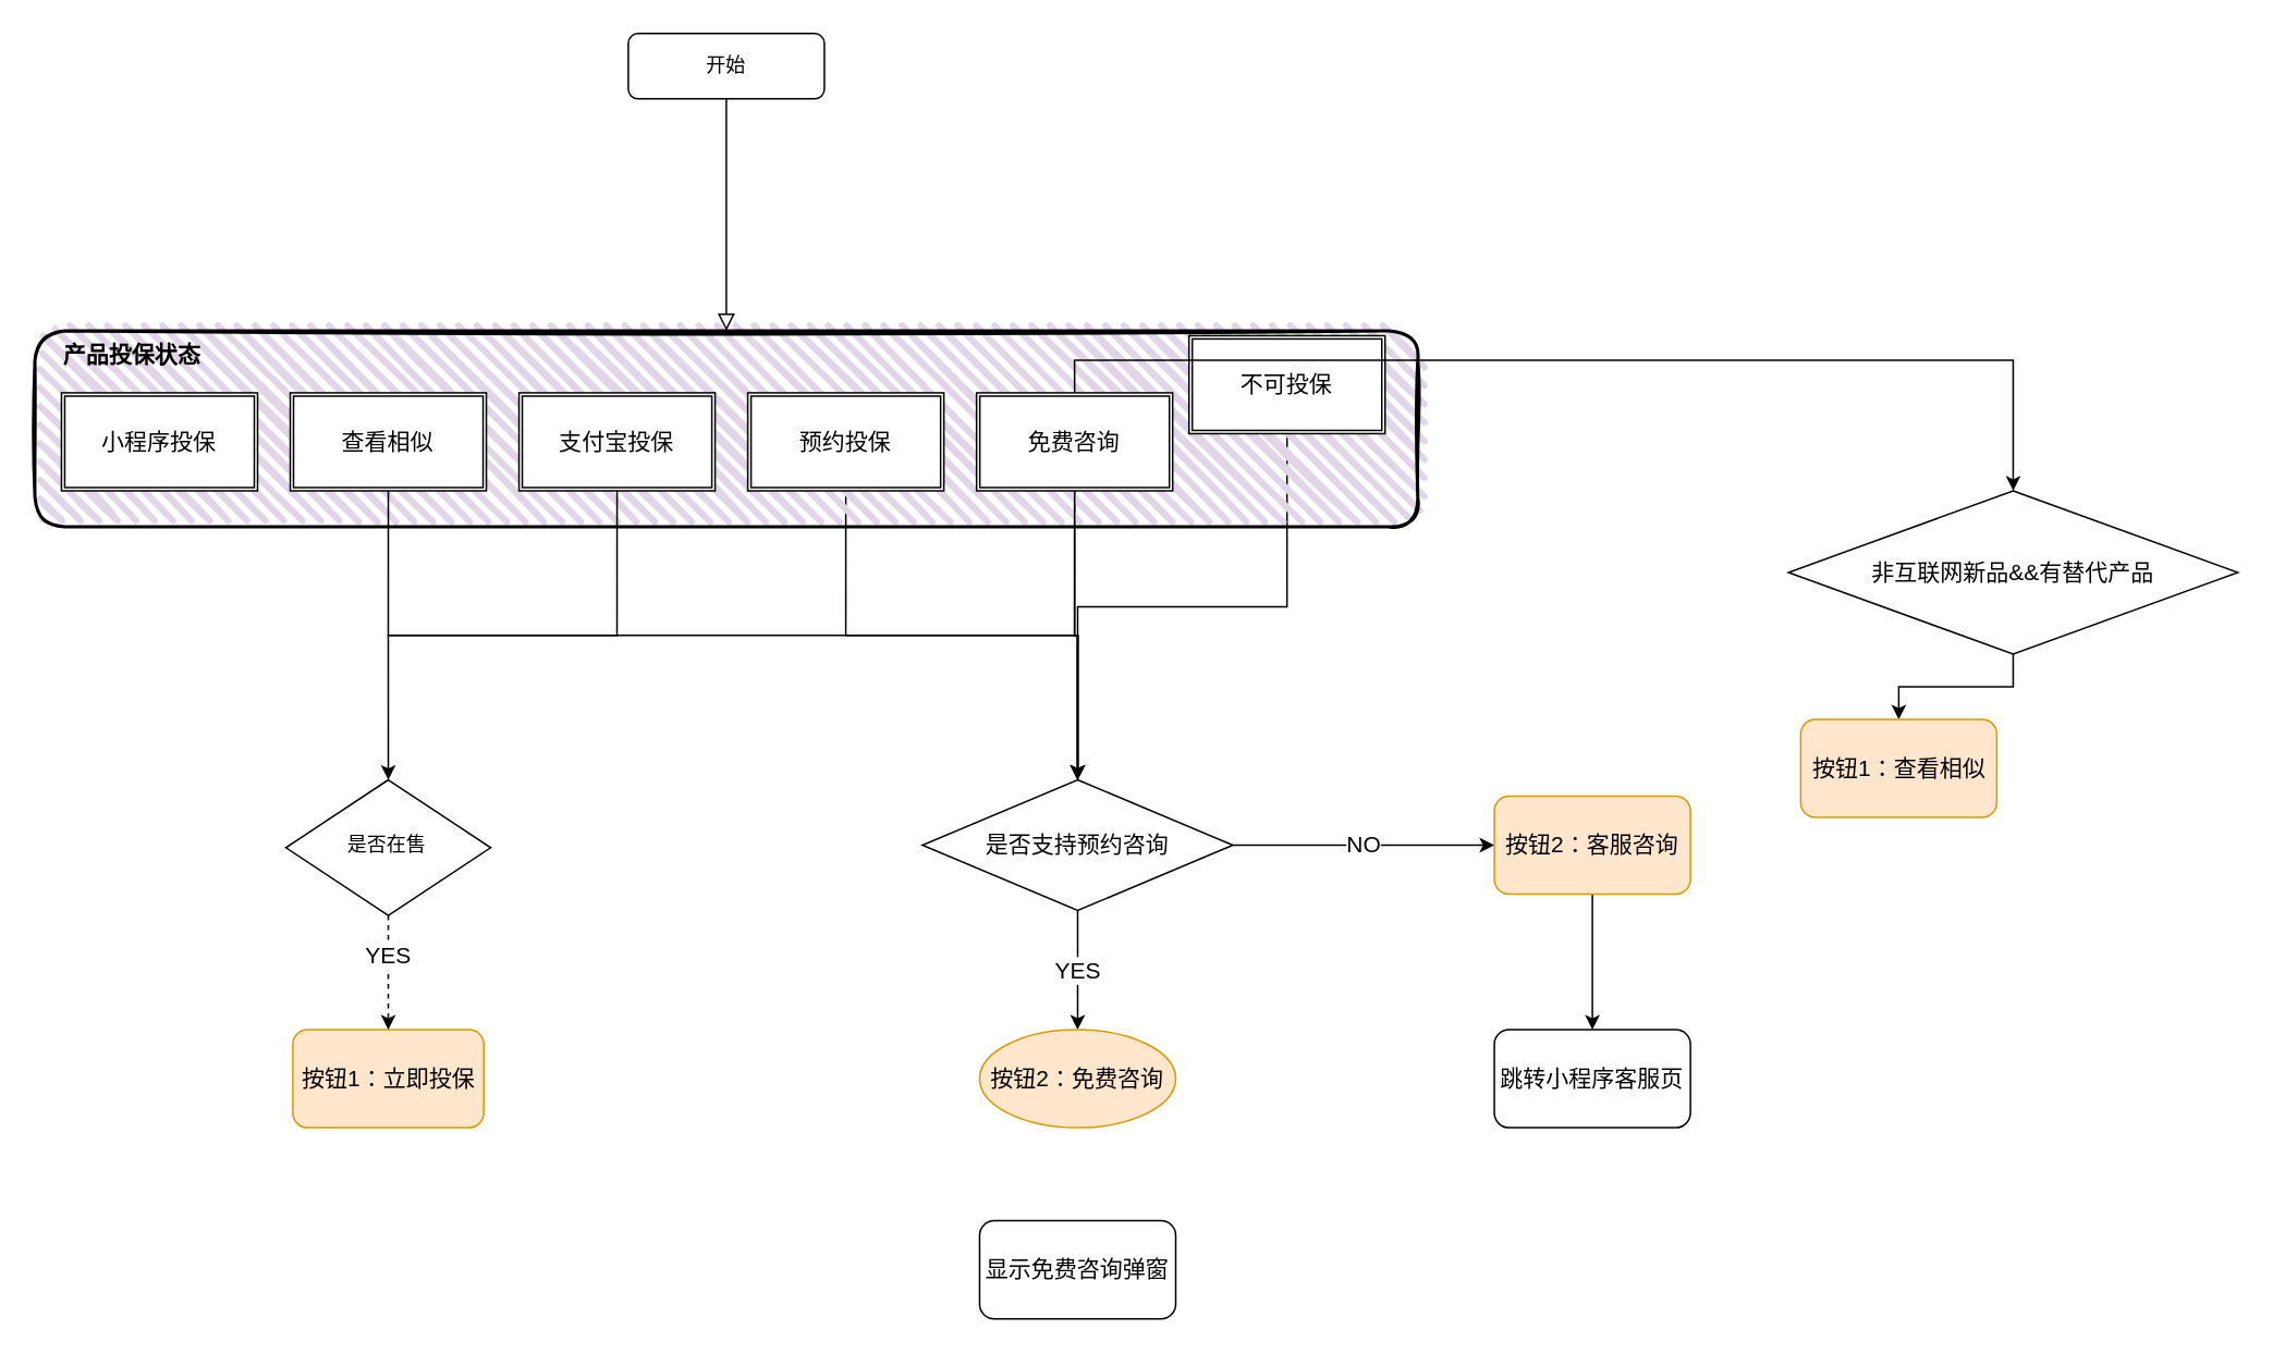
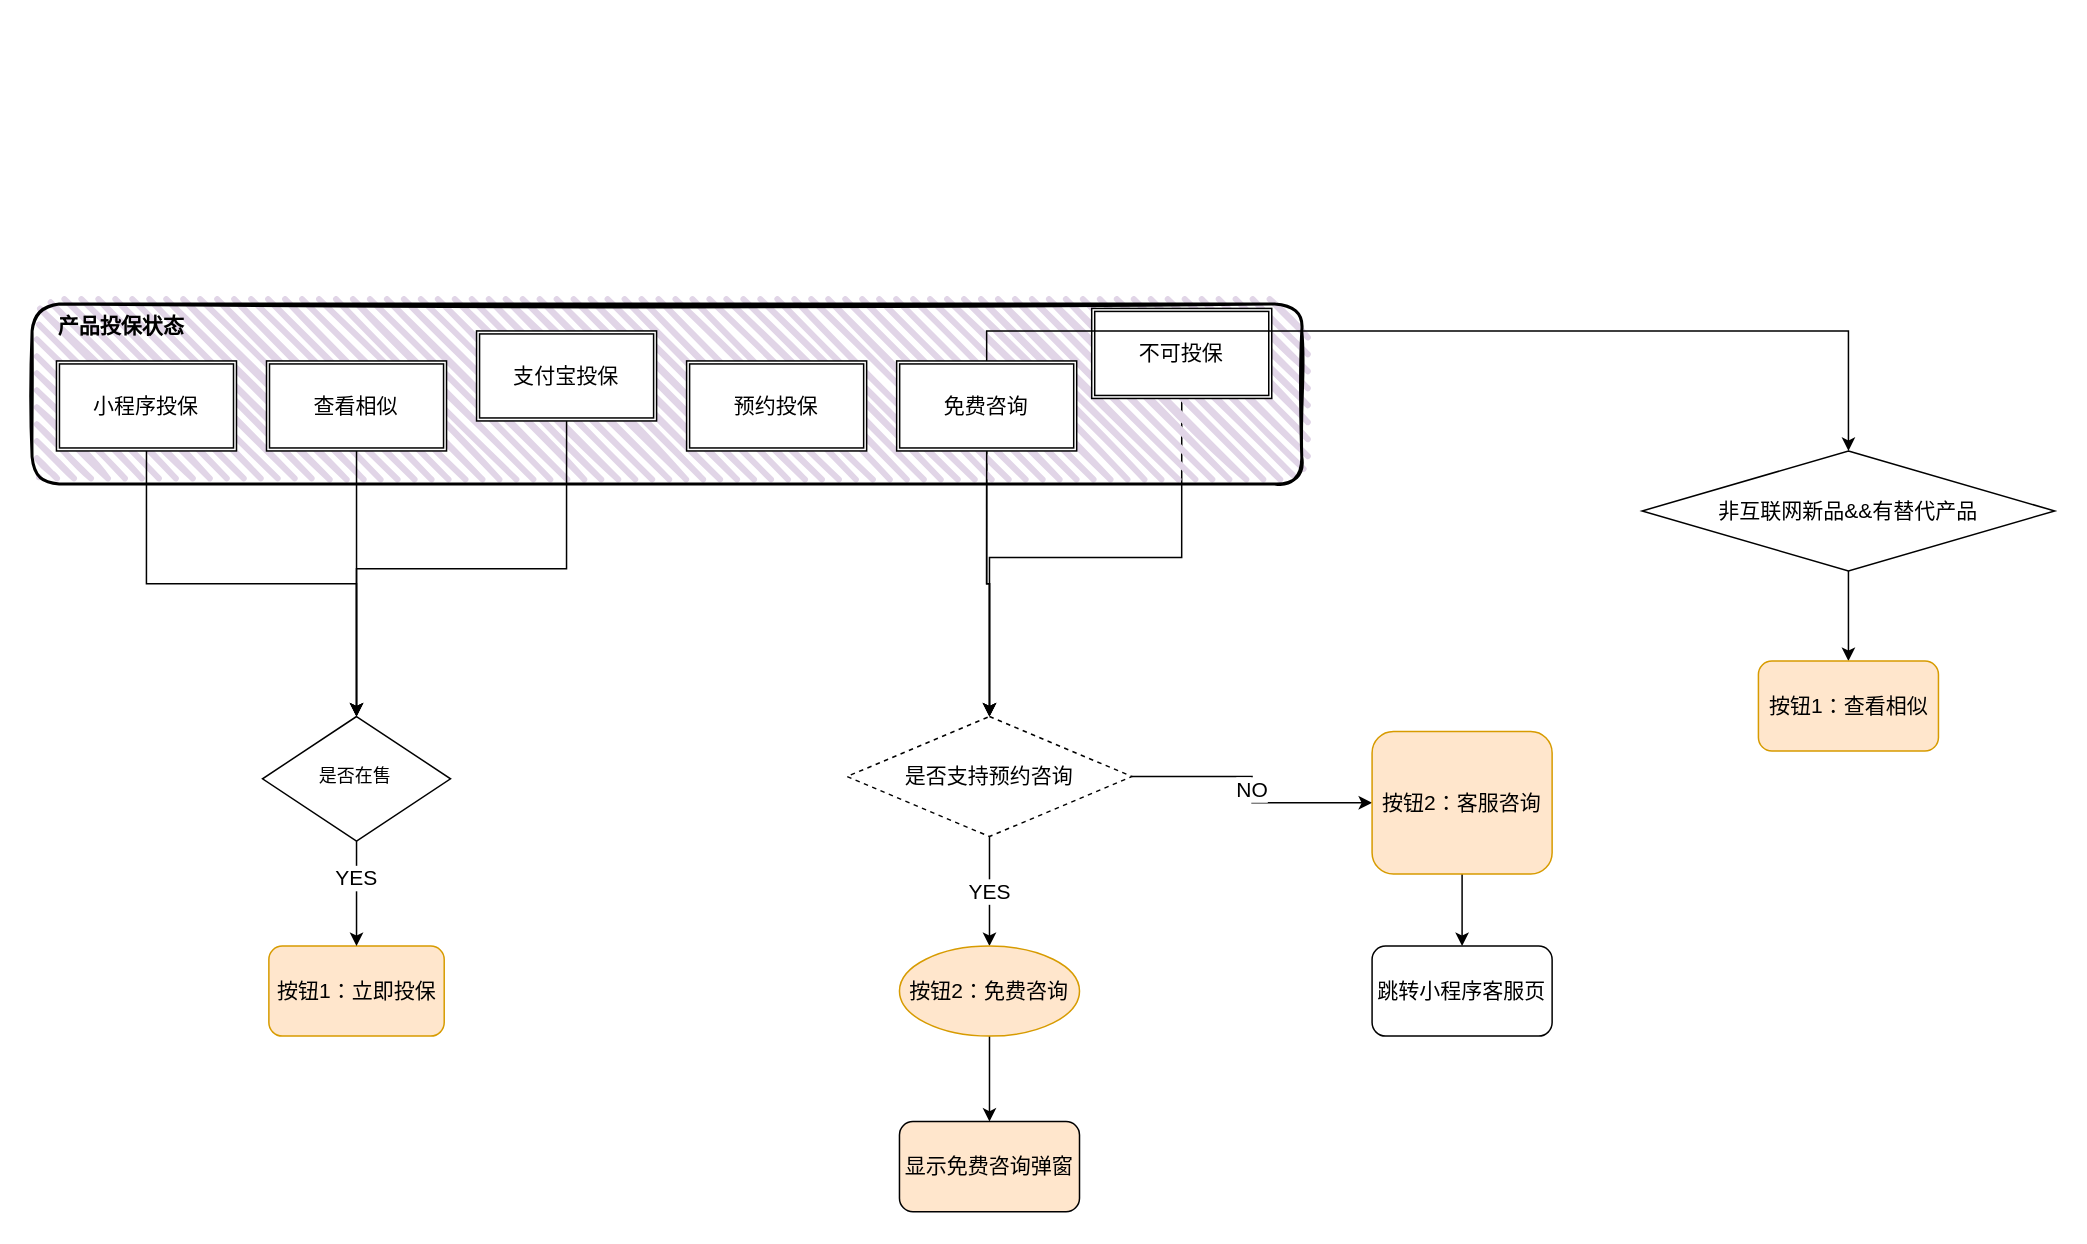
  <mxCell id="0" />
  <mxCell id="1" parent="0" />
- <mxCell id="2" value="" style="rounded=0;html=1;jettySize=auto;orthogonalLoop=1;fontSize=11;endArrow=block;endFill=0;endSize=8;strokeWidth=1;shadow=0;labelBackgroundColor=none;edgeStyle=orthogonalEdgeStyle;entryX=0.5;entryY=0;entryDx=0;entryDy=0;" parent="1" source="3" target="12" edge="1"><mxGeometry relative="1" as="geometry"><mxPoint x="444" y="40" as="targetPoint" /></mxGeometry></mxCell>
- <mxCell id="3" value="开始" style="rounded=1;whiteSpace=wrap;html=1;fontSize=12;glass=0;strokeWidth=1;shadow=0;" parent="1" vertex="1"><mxGeometry x="384.01" y="20" width="120" height="40" as="geometry" /></mxCell>
- <mxCell id="4" style="edgeStyle=orthogonalEdgeStyle;rounded=0;orthogonalLoop=1;jettySize=auto;html=1;exitX=0.5;exitY=1;exitDx=0;exitDy=0;entryX=0.5;entryY=0;entryDx=0;entryDy=0;fontSize=14;" edge="1" parent="1" source="16" target="10"><mxGeometry relative="1" as="geometry" /></mxCell>
  <mxCell id="5" style="edgeStyle=orthogonalEdgeStyle;rounded=0;orthogonalLoop=1;jettySize=auto;html=1;exitX=0.5;exitY=1;exitDx=0;exitDy=0;fontSize=14;entryX=0.5;entryY=0;entryDx=0;entryDy=0;" edge="1" parent="1" source="17" target="10"><mxGeometry relative="1" as="geometry"><mxPoint x="614" y="460" as="targetPoint" /></mxGeometry></mxCell>
  <mxCell id="6" style="edgeStyle=orthogonalEdgeStyle;rounded=0;orthogonalLoop=1;jettySize=auto;html=1;exitX=0.5;exitY=1;exitDx=0;exitDy=0;fontSize=14;entryX=0.5;entryY=0;entryDx=0;entryDy=0;" edge="1" parent="1" source="18" target="10"><mxGeometry relative="1" as="geometry"><mxPoint x="614" y="460" as="targetPoint" /></mxGeometry></mxCell>
  <mxCell id="7" value="按钮1：立即投保" style="rounded=1;whiteSpace=wrap;html=1;fillStyle=hachure;fontSize=14;fillColor=#ffe6cc;strokeColor=#d79b00;" vertex="1" parent="1"><mxGeometry x="178.7" y="630" width="116.87" height="60" as="geometry" /></mxCell>
  <mxCell id="8" value="YES" style="edgeStyle=orthogonalEdgeStyle;rounded=0;orthogonalLoop=1;jettySize=auto;html=1;fontSize=14;" edge="1" parent="1" source="10" target="20"><mxGeometry relative="1" as="geometry" /></mxCell>
  <mxCell id="9" value="NO" style="edgeStyle=orthogonalEdgeStyle;rounded=0;orthogonalLoop=1;jettySize=auto;html=1;exitX=1;exitY=0.5;exitDx=0;exitDy=0;entryX=0;entryY=0.5;entryDx=0;entryDy=0;fontSize=14;fontColor=#000000;" edge="1" parent="1" source="10" target="22"><mxGeometry relative="1" as="geometry" /></mxCell>
- <mxCell id="10" value="是否支持预约咨询" style="rhombus;whiteSpace=wrap;html=1;fillStyle=hachure;fontSize=14;" vertex="1" parent="1"><mxGeometry x="564" y="477" width="190" height="80" as="geometry" /></mxCell>
+ <mxCell id="10" value="是否支持预约咨询" style="rhombus;whiteSpace=wrap;html=1;fillStyle=hachure;fontSize=14;dashed=1;" vertex="1" parent="1"><mxGeometry x="564" y="477" width="190" height="80" as="geometry" /></mxCell>
  <mxCell id="11" value="" style="group" vertex="1" connectable="0" parent="1"><mxGeometry x="20.88" y="202" width="846.25" height="120" as="geometry" /></mxCell>
  <mxCell id="12" value="&lt;b&gt;&lt;font style=&quot;font-size: 14px;&quot;&gt;&amp;nbsp; &amp;nbsp; 产品投保状态&lt;/font&gt;&lt;/b&gt;" style="rounded=1;whiteSpace=wrap;html=1;strokeWidth=2;fillWeight=4;hachureGap=8;hachureAngle=45;fillColor=#E1D5E7;sketch=1;gradientColor=#ffffff;fillStyle=hachure;align=left;horizontal=1;verticalAlign=top;" vertex="1" parent="11"><mxGeometry width="846.25" height="120" as="geometry" /></mxCell>
  <mxCell id="13" value="小程序投保" style="shape=ext;double=1;rounded=0;whiteSpace=wrap;html=1;fillStyle=hachure;fontSize=14;" vertex="1" parent="11"><mxGeometry x="16.25" y="38" width="120" height="60" as="geometry" /></mxCell>
  <mxCell id="14" value="查看相似" style="shape=ext;double=1;rounded=0;whiteSpace=wrap;html=1;fillStyle=hachure;fontSize=14;" vertex="1" parent="11"><mxGeometry x="156.25" y="38" width="120" height="60" as="geometry" /></mxCell>
- <mxCell id="15" value="支付宝投保" style="shape=ext;double=1;rounded=0;whiteSpace=wrap;html=1;fillStyle=hachure;fontSize=14;" vertex="1" parent="11"><mxGeometry x="296.25" y="38" width="120" height="60" as="geometry" /></mxCell>
+ <mxCell id="15" value="支付宝投保" style="shape=ext;double=1;rounded=0;whiteSpace=wrap;html=1;fillStyle=hachure;fontSize=14;" vertex="1" parent="11"><mxGeometry x="296.25" y="18" width="120" height="60" as="geometry" /></mxCell>
  <mxCell id="16" value="预约投保" style="shape=ext;double=1;rounded=0;whiteSpace=wrap;html=1;fillStyle=hachure;fontSize=14;" vertex="1" parent="11"><mxGeometry x="436.25" y="38" width="120" height="60" as="geometry" /></mxCell>
  <mxCell id="17" value="免费咨询" style="shape=ext;double=1;rounded=0;whiteSpace=wrap;html=1;fillStyle=hachure;fontSize=14;" vertex="1" parent="11"><mxGeometry x="576.25" y="38" width="120" height="60" as="geometry" /></mxCell>
  <mxCell id="18" value="不可投保" style="shape=ext;double=1;rounded=0;whiteSpace=wrap;html=1;fillStyle=hachure;fontSize=14;" vertex="1" parent="11"><mxGeometry x="706.25" y="3" width="120" height="60" as="geometry" /></mxCell>
+ <mxCell id="19" value="" style="edgeStyle=orthogonalEdgeStyle;rounded=0;orthogonalLoop=1;jettySize=auto;html=1;fontSize=14;fontColor=#000000;" edge="1" parent="1" source="20" target="24"><mxGeometry relative="1" as="geometry" /></mxCell>
  <mxCell id="20" value="按钮2：免费咨询" style="ellipse;whiteSpace=wrap;html=1;fontSize=14;fillStyle=hachure;fillColor=#ffe6cc;strokeColor=#d79b00;" vertex="1" parent="1"><mxGeometry x="599" y="630" width="120" height="60" as="geometry" /></mxCell>
  <mxCell id="21" style="edgeStyle=orthogonalEdgeStyle;rounded=0;orthogonalLoop=1;jettySize=auto;html=1;exitX=0.5;exitY=1;exitDx=0;exitDy=0;fontSize=14;fontColor=#000000;entryX=0.5;entryY=0;entryDx=0;entryDy=0;" edge="1" parent="1" source="22" target="23"><mxGeometry relative="1" as="geometry"><mxPoint x="938.87" y="600" as="targetPoint" /></mxGeometry></mxCell>
- <mxCell id="22" value="按钮2：客服咨询" style="rounded=1;whiteSpace=wrap;html=1;fontSize=14;fillStyle=hachure;fillColor=#ffe6cc;strokeColor=#d79b00;" vertex="1" parent="1"><mxGeometry x="914" y="487" width="120" height="60" as="geometry" /></mxCell>
+ <mxCell id="22" value="按钮2：客服咨询" style="rounded=1;whiteSpace=wrap;html=1;fontSize=14;fillStyle=hachure;fillColor=#ffe6cc;strokeColor=#d79b00;" vertex="1" parent="1"><mxGeometry x="914" y="487" width="120" height="95" as="geometry" /></mxCell>
  <mxCell id="23" value="跳转小程序客服页" style="rounded=1;whiteSpace=wrap;html=1;fillStyle=hachure;fontSize=14;fontColor=#000000;fillColor=#FFFFFF;gradientColor=none;" vertex="1" parent="1"><mxGeometry x="914" y="630" width="120" height="60" as="geometry" /></mxCell>
- <mxCell id="24" value="显示免费咨询弹窗" style="rounded=1;whiteSpace=wrap;html=1;fontSize=14;fillStyle=hachure;" vertex="1" parent="1"><mxGeometry x="599" y="747" width="120" height="60" as="geometry" /></mxCell>
- <mxCell id="25" style="edgeStyle=orthogonalEdgeStyle;rounded=0;orthogonalLoop=1;jettySize=auto;html=1;exitX=0.5;exitY=1;exitDx=0;exitDy=0;entryX=0.5;entryY=0;entryDx=0;entryDy=0;fontSize=14;fontColor=#000000;dashed=1;" edge="1" parent="1" source="27" target="7"><mxGeometry relative="1" as="geometry" /></mxCell>
+ <mxCell id="24" value="显示免费咨询弹窗" style="rounded=1;whiteSpace=wrap;html=1;fontSize=14;fillStyle=hachure;fillColor=#ffe6cc;" vertex="1" parent="1"><mxGeometry x="599" y="747" width="120" height="60" as="geometry" /></mxCell>
+ <mxCell id="25" style="edgeStyle=orthogonalEdgeStyle;rounded=0;orthogonalLoop=1;jettySize=auto;html=1;exitX=0.5;exitY=1;exitDx=0;exitDy=0;entryX=0.5;entryY=0;entryDx=0;entryDy=0;fontSize=14;fontColor=#000000;" edge="1" parent="1" source="27" target="7"><mxGeometry relative="1" as="geometry" /></mxCell>
  <mxCell id="26" value="YES" style="edgeLabel;html=1;align=center;verticalAlign=middle;resizable=0;points=[];fontSize=14;fontColor=#000000;" vertex="1" connectable="0" parent="25"><mxGeometry x="-0.325" y="-1" relative="1" as="geometry"><mxPoint as="offset" /></mxGeometry></mxCell>
  <mxCell id="27" value="是否在售" style="rhombus;whiteSpace=wrap;html=1;shadow=0;fontFamily=Helvetica;fontSize=12;align=center;strokeWidth=1;spacing=6;spacingTop=-4;" vertex="1" parent="1"><mxGeometry x="174.48" y="477" width="125.3" height="83" as="geometry" /></mxCell>
- <mxCell id="28" style="edgeStyle=orthogonalEdgeStyle;rounded=0;orthogonalLoop=1;jettySize=auto;html=1;exitX=0.5;exitY=1;exitDx=0;exitDy=0;fontSize=14;fontColor=#000000;" edge="1" parent="1" source="14" target="10"><mxGeometry relative="1" as="geometry" /></mxCell>
+ <mxCell id="28" style="edgeStyle=orthogonalEdgeStyle;rounded=0;orthogonalLoop=1;jettySize=auto;html=1;exitX=0.5;exitY=1;exitDx=0;exitDy=0;entryX=0.5;entryY=0;entryDx=0;entryDy=0;fontSize=14;fontColor=#000000;" edge="1" parent="1" source="14" target="27"><mxGeometry relative="1" as="geometry" /></mxCell>
  <mxCell id="29" style="edgeStyle=orthogonalEdgeStyle;rounded=0;orthogonalLoop=1;jettySize=auto;html=1;exitX=0.5;exitY=1;exitDx=0;exitDy=0;entryX=0.5;entryY=0;entryDx=0;entryDy=0;fontSize=14;fontColor=#000000;" edge="1" parent="1" source="15" target="27"><mxGeometry relative="1" as="geometry" /></mxCell>
+ <mxCell id="30" style="edgeStyle=orthogonalEdgeStyle;rounded=0;orthogonalLoop=1;jettySize=auto;html=1;exitX=0.5;exitY=1;exitDx=0;exitDy=0;entryX=0.5;entryY=0;entryDx=0;entryDy=0;fontSize=14;fontColor=#000000;" edge="1" parent="1" source="13" target="27"><mxGeometry relative="1" as="geometry" /></mxCell>
  <mxCell id="31" style="edgeStyle=orthogonalEdgeStyle;rounded=0;orthogonalLoop=1;jettySize=auto;html=1;exitX=0.5;exitY=1;exitDx=0;exitDy=0;entryX=0.5;entryY=0;entryDx=0;entryDy=0;fontSize=14;fontColor=#000000;" edge="1" parent="1" source="17" target="10"><mxGeometry relative="1" as="geometry" /></mxCell>
  <mxCell id="32" style="edgeStyle=orthogonalEdgeStyle;rounded=0;orthogonalLoop=1;jettySize=auto;html=1;exitX=0.5;exitY=0;exitDx=0;exitDy=0;fontSize=14;fontColor=#000000;entryX=0.5;entryY=0;entryDx=0;entryDy=0;" edge="1" parent="1" source="17" target="34"><mxGeometry relative="1" as="geometry"><mxPoint x="1064" y="320" as="targetPoint" /></mxGeometry></mxCell>
  <mxCell id="33" style="edgeStyle=orthogonalEdgeStyle;rounded=0;orthogonalLoop=1;jettySize=auto;html=1;exitX=0.5;exitY=1;exitDx=0;exitDy=0;fontSize=14;fontColor=#000000;entryX=0.5;entryY=0;entryDx=0;entryDy=0;" edge="1" parent="1" source="34" target="35"><mxGeometry relative="1" as="geometry"><mxPoint x="1232" y="460" as="targetPoint" /></mxGeometry></mxCell>
- <mxCell id="34" value="&lt;font&gt;非互联网新品&amp;amp;&amp;amp;有替代产品&lt;/font&gt;" style="rhombus;whiteSpace=wrap;html=1;fillStyle=hachure;fontSize=14;fontColor=#000000;" vertex="1" parent="1"><mxGeometry x="1094" y="300" width="275" height="100" as="geometry" /></mxCell>
- <mxCell id="35" value="按钮1：查看相似" style="rounded=1;whiteSpace=wrap;html=1;fontSize=14;fillStyle=hachure;fillColor=#ffe6cc;strokeColor=#d79b00;" vertex="1" parent="1"><mxGeometry x="1101.5" y="440" width="120" height="60" as="geometry" /></mxCell>
+ <mxCell id="34" value="&lt;font&gt;非互联网新品&amp;amp;&amp;amp;有替代产品&lt;/font&gt;" style="rhombus;whiteSpace=wrap;html=1;fillStyle=hachure;fontSize=14;fontColor=#000000;" vertex="1" parent="1"><mxGeometry x="1094" y="300" width="275" height="80" as="geometry" /></mxCell>
+ <mxCell id="35" value="按钮1：查看相似" style="rounded=1;whiteSpace=wrap;html=1;fontSize=14;fillStyle=hachure;fillColor=#ffe6cc;strokeColor=#d79b00;" vertex="1" parent="1"><mxGeometry x="1171.5" y="440" width="120" height="60" as="geometry" /></mxCell>
